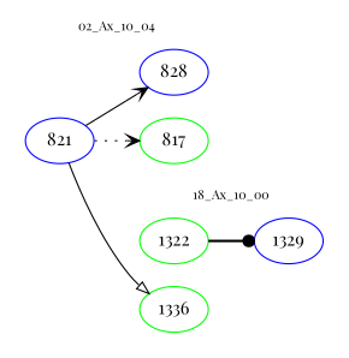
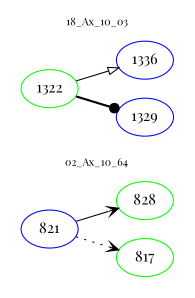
  digraph {
    fontname="Playfair Display"
    rankdir=LR
    node [color=blue fontname="Playfair Display"]
    edge [arrowhead=vee color=black fontname="Playfair Display" style=solid]
    n1 [label=821]
    n2 [color=green label=817]
-   n3 [label=828]
+   n3 [color=green label=828]
    n4 [label=1329]
    n5 [color=green label=1322]
-   n6 [color=green label=1336]
+   n6 [label=1336]
    subgraph cluster_1 {
      color=white
      fontsize=10
-     label="02_Ax_10_04"
+     label="02_Ax_10_64"
      n1
      n2
      n3
    }
    subgraph cluster_2 {
      color=white
      fontsize=10
-     label="18_Ax_10_00"
+     label="18_Ax_10_03"
      n4
      n5
      n6
    }
    n1 -> n2 [style=dotted]
    n1 -> n3
    n5 -> n4 [arrowhead=dot style=bold]
-   n1 -> n6 [arrowhead=onormal]
+   n5 -> n6 [arrowhead=onormal]
  }
